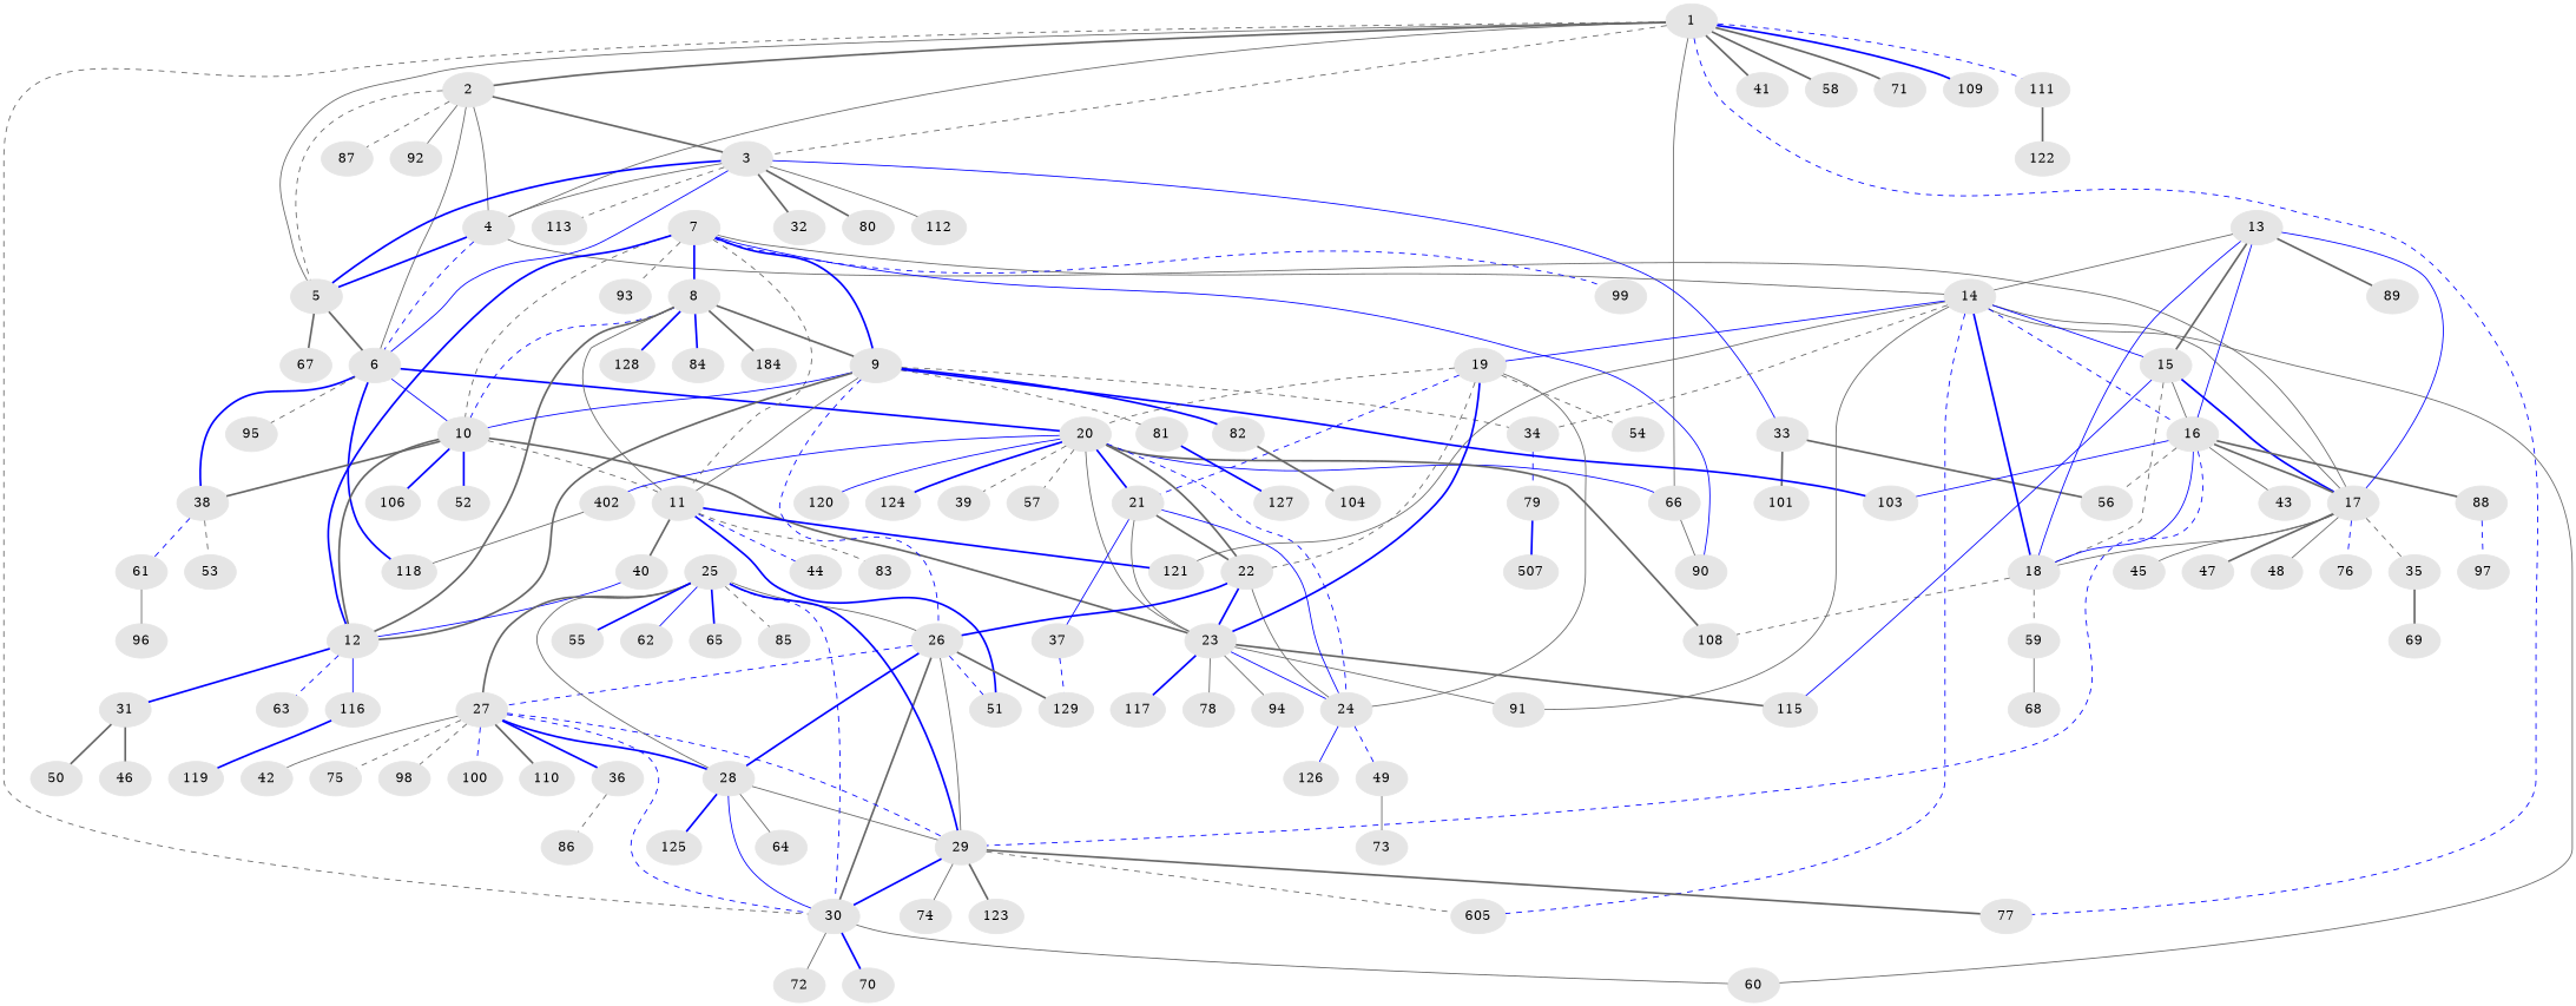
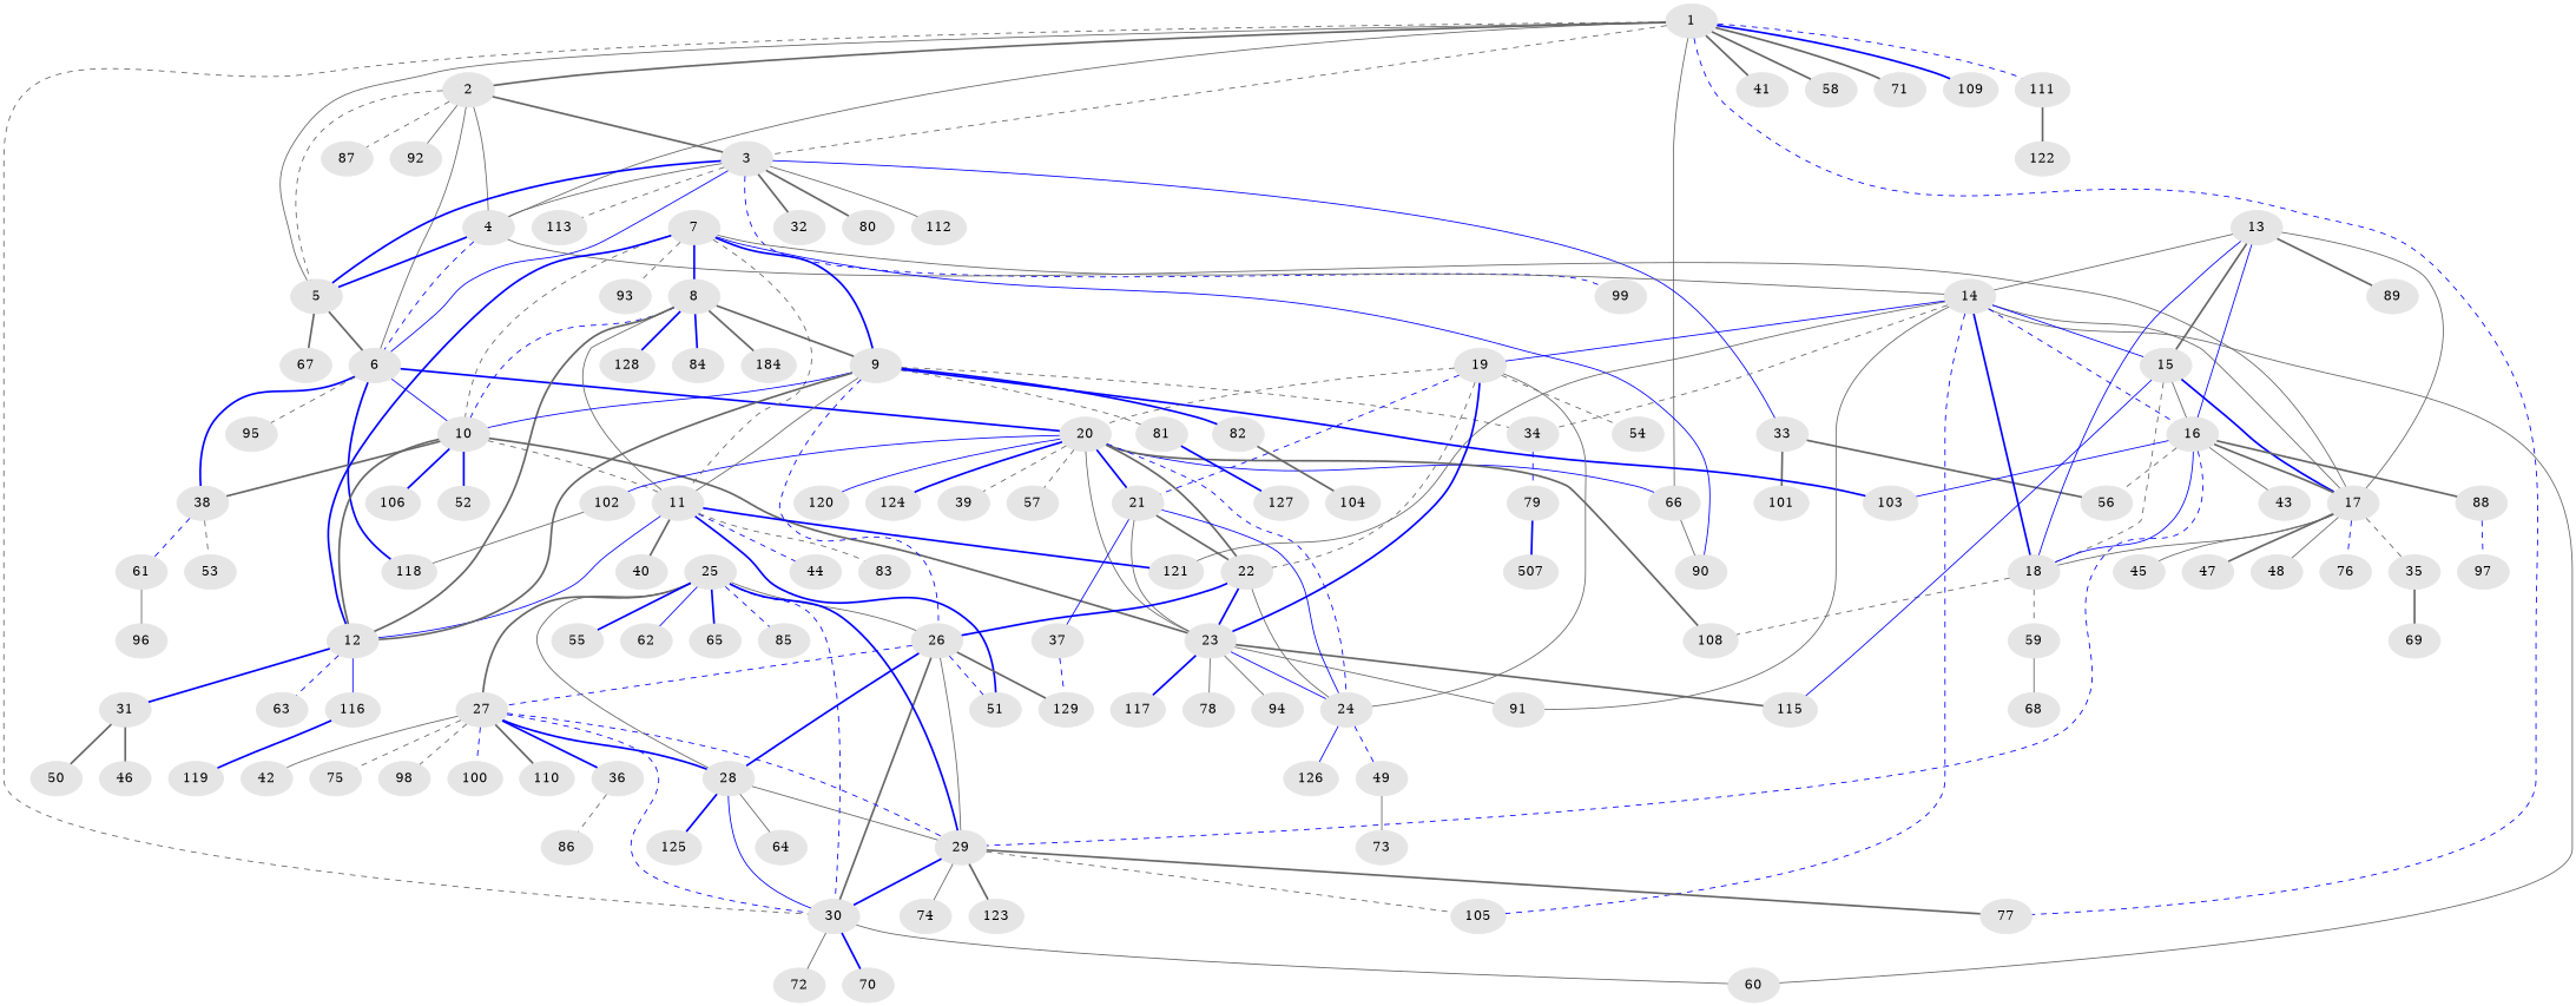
  graph {
    node [color=gray90 style=filled]
    edge [color=gray40 style=bold]
    1
    2
    3
    4
    5
    30
    41
    58
    66
    71
    77
    109
    111
    6
    87
    92
    32
    33
    80
    112
    113
    17
    67
    10
    20
    38
    95
    118
    60
    70
    72
    90
    122
    56
    101
    18
    35
    45
    47
    48
    76
    11
    12
    23
    52
    106
    108
    21
    22
    24
    39
    57
-   102 [label=402]
+   102
    120
    124
    53
    61
    7
    8
    9
    14
    93
    99
    84
    n65 [label=184]
    128
    26
    34
    81
    82
    103
    40
    44
    51
    83
    121
    31
    63
    116
    15
    16
    19
    91
-   105 [label=605]
+   105
    29
    27
    28
    129
    79
    127
    104
    115
    78
    94
    117
    46
    50
    119
    13
    89
    43
    88
    59
    54
    74
    123
    97
    69
    68
    37
    49
    126
    73
    25
    55
    62
    65
    85
    36
    42
    75
    98
    100
    110
    64
    125
    86
    n128 [label=507]
    96
    1 -- 2
    1 -- 3 [style=dashed]
    1 -- 4 [style=solid]
    1 -- 5 [style=solid]
    1 -- 30 [style=dashed]
    1 -- 41
    1 -- 58
    1 -- 66 [style=solid]
    1 -- 71
    1 -- 77 [color=blue style=dashed]
    1 -- 109 [color=blue]
    1 -- 111 [color=blue style=dashed]
    2 -- 3
    2 -- 4 [style=solid]
    2 -- 5 [style=dashed]
    2 -- 6 [style=solid]
    2 -- 87 [style=dashed]
    2 -- 92 [style=solid]
    3 -- 4 [style=solid]
    3 -- 5 [color=blue]
    3 -- 6 [color=blue style=solid]
    3 -- 32
    3 -- 33 [color=blue style=solid]
    3 -- 80
    3 -- 112 [style=solid]
    3 -- 113 [style=dashed]
    4 -- 5 [color=blue]
    4 -- 6 [color=blue style=dashed]
    4 -- 17 [style=solid]
    5 -- 6
    5 -- 67
    30 -- 60 [style=solid]
    30 -- 70 [color=blue]
    30 -- 72 [style=solid]
    66 -- 90 [style=solid]
    111 -- 122
    6 -- 10 [color=blue style=solid]
    6 -- 20 [color=blue]
    6 -- 38 [color=blue]
    6 -- 95 [style=dashed]
    6 -- 118 [color=blue]
    33 -- 56
    33 -- 101
    17 -- 18 [style=solid]
    17 -- 35 [style=dashed]
    17 -- 45 [style=solid]
    17 -- 47
    17 -- 48 [style=solid]
    17 -- 76 [color=blue style=dashed]
    10 -- 38
    10 -- 11 [style=dashed]
    10 -- 12
    10 -- 23
    10 -- 52 [color=blue]
    10 -- 106 [color=blue]
    20 -- 66 [color=blue style=solid]
    20 -- 23 [style=solid]
    20 -- 108
    20 -- 21 [color=blue]
    20 -- 22
    20 -- 24 [color=blue style=dashed]
    20 -- 39 [style=dashed]
    20 -- 57 [style=dashed]
    20 -- 102 [color=blue style=solid]
    20 -- 120 [color=blue style=solid]
    20 -- 124 [color=blue]
    38 -- 53 [style=dashed]
    38 -- 61 [color=blue style=dashed]
    18 -- 108 [style=dashed]
    18 -- 59 [style=dashed]
    35 -- 69
-   40 -- 12 [color=blue style=solid]
+   11 -- 12 [color=blue style=solid]
    11 -- 40
    11 -- 44 [color=blue style=dashed]
    11 -- 51 [color=blue]
    11 -- 83 [style=dashed]
    11 -- 121 [color=blue]
    12 -- 31 [color=blue]
    12 -- 63 [color=blue style=dashed]
    12 -- 116 [color=blue style=solid]
    23 -- 24 [color=blue style=solid]
    23 -- 91 [style=solid]
    23 -- 115
    23 -- 78 [style=solid]
    23 -- 94 [style=solid]
    23 -- 117 [color=blue]
    21 -- 23 [style=solid]
    21 -- 22
    21 -- 24 [color=blue style=solid]
    21 -- 37 [color=blue style=solid]
    22 -- 23 [color=blue]
    22 -- 24 [style=solid]
    22 -- 26 [color=blue]
    24 -- 49 [color=blue style=dashed]
    24 -- 126 [color=blue style=solid]
    102 -- 118 [style=solid]
    61 -- 96 [style=solid]
    7 -- 10 [style=dashed]
    7 -- 90 [color=blue style=solid]
    7 -- 11 [style=dashed]
    7 -- 12 [color=blue]
    7 -- 8 [color=blue]
    7 -- 9 [color=blue]
    7 -- 14 [style=solid]
    7 -- 93 [style=dashed]
-   7 -- 99 [color=blue style=dashed]
+   3 -- 99 [color=blue style=dashed]
    8 -- 10 [color=blue style=dashed]
    8 -- 11 [style=solid]
    8 -- 12
    8 -- 9
    8 -- 84 [color=blue]
    8 -- n65
    8 -- 128 [color=blue]
    9 -- 10 [color=blue style=solid]
    9 -- 11 [style=solid]
    9 -- 12
    9 -- 26 [color=blue style=dashed]
    9 -- 34 [style=dashed]
    9 -- 81 [style=dashed]
    9 -- 82 [color=blue]
    9 -- 103 [color=blue]
    14 -- 17 [style=solid]
    14 -- 60 [style=solid]
    14 -- 18 [color=blue]
    14 -- 34 [style=dashed]
    14 -- 121 [style=solid]
    14 -- 15 [color=blue style=solid]
    14 -- 16 [color=blue style=dashed]
    14 -- 19 [color=blue style=solid]
    14 -- 91 [style=solid]
    14 -- 105 [color=blue style=dashed]
    26 -- 30
    26 -- 51 [color=blue style=dashed]
    26 -- 29 [style=solid]
    26 -- 27 [color=blue style=dashed]
    26 -- 28 [color=blue]
    26 -- 129
    34 -- 79 [color=blue style=dashed]
    81 -- 127 [color=blue]
    82 -- 104
    31 -- 46
    31 -- 50
    116 -- 119 [color=blue]
    15 -- 17 [color=blue]
    15 -- 18 [style=dashed]
    15 -- 16 [style=solid]
    15 -- 115 [color=blue style=solid]
    16 -- 17
    16 -- 56 [style=dashed]
    16 -- 18 [color=blue style=solid]
    16 -- 103 [color=blue style=solid]
    16 -- 29 [color=blue style=dashed]
    16 -- 43 [style=solid]
    16 -- 88
    19 -- 20 [style=dashed]
    19 -- 23 [color=blue]
    19 -- 21 [color=blue style=dashed]
    19 -- 22 [style=dashed]
    19 -- 24 [style=solid]
    19 -- 54 [style=dashed]
    29 -- 30 [color=blue]
    29 -- 77
    29 -- 105 [style=dashed]
    29 -- 74 [style=solid]
    29 -- 123
    27 -- 30 [color=blue style=dashed]
    27 -- 29 [color=blue style=dashed]
    27 -- 28 [color=blue]
    27 -- 36 [color=blue]
    27 -- 42 [style=solid]
    27 -- 75 [style=dashed]
    27 -- 98 [style=dashed]
    27 -- 100 [color=blue style=dashed]
    27 -- 110
    28 -- 30 [color=blue style=solid]
    28 -- 29 [style=solid]
    28 -- 64 [style=solid]
    28 -- 125 [color=blue]
    79 -- n128 [color=blue]
-   13 -- 17 [color=blue style=solid]
+   13 -- 17 [style=solid]
    13 -- 18 [color=blue style=solid]
    13 -- 14 [style=solid]
    13 -- 15
    13 -- 16 [color=blue style=solid]
    13 -- 89
    88 -- 97 [color=blue style=dashed]
    59 -- 68 [style=solid]
    37 -- 129 [color=blue style=dashed]
    49 -- 73 [style=solid]
    25 -- 30 [color=blue style=dashed]
    25 -- 26 [style=solid]
    25 -- 29 [color=blue]
    25 -- 27
    25 -- 28 [style=solid]
    25 -- 55 [color=blue]
    25 -- 62 [color=blue style=solid]
    25 -- 65 [color=blue]
-   25 -- 85 [style=dashed]
+   25 -- 85 [color=blue style=dashed]
    36 -- 86 [style=dashed]
  }
